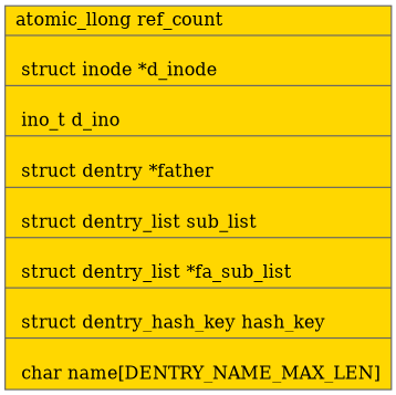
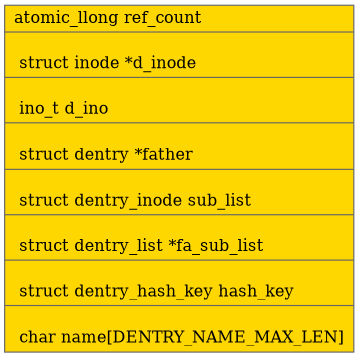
  digraph {
    rankdir=RL
-   n1 [label="atomic_llong ref_count\l|\n        struct inode *d_inode\l|\n        ino_t d_ino\l|\n        struct dentry *father\l|\n        struct dentry_list sub_list\l|\n        struct dentry_list *fa_sub_list\l|\n        struct dentry_hash_key hash_key\l|\n        char name[DENTRY_NAME_MAX_LEN]\l" shape=record style=filled fillcolor=gold color=gray40]
+   n1 [label="atomic_llong ref_count\l|\n        struct inode *d_inode\l|\n        ino_t d_ino\l|\n        struct dentry *father\l|\n        struct dentry_inode sub_list\l|\n        struct dentry_list *fa_sub_list\l|\n        struct dentry_hash_key hash_key\l|\n        char name[DENTRY_NAME_MAX_LEN]\l" shape=record style=filled fillcolor=gold color=gray40]
  }
